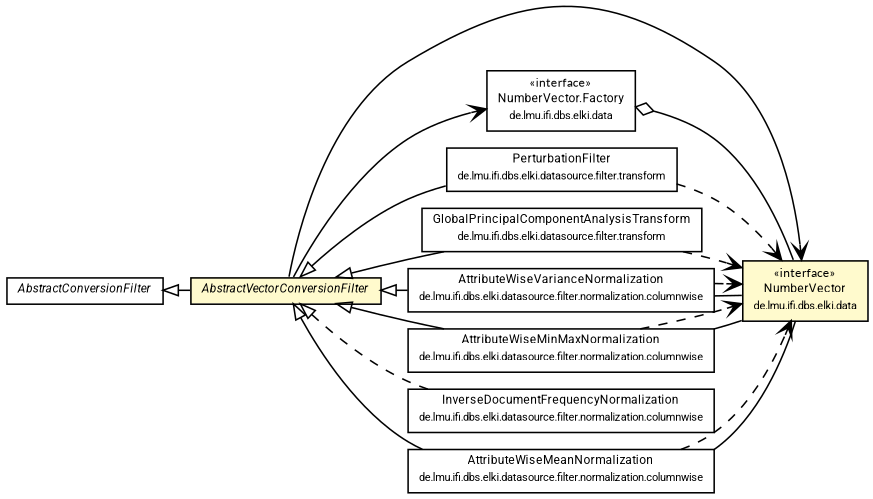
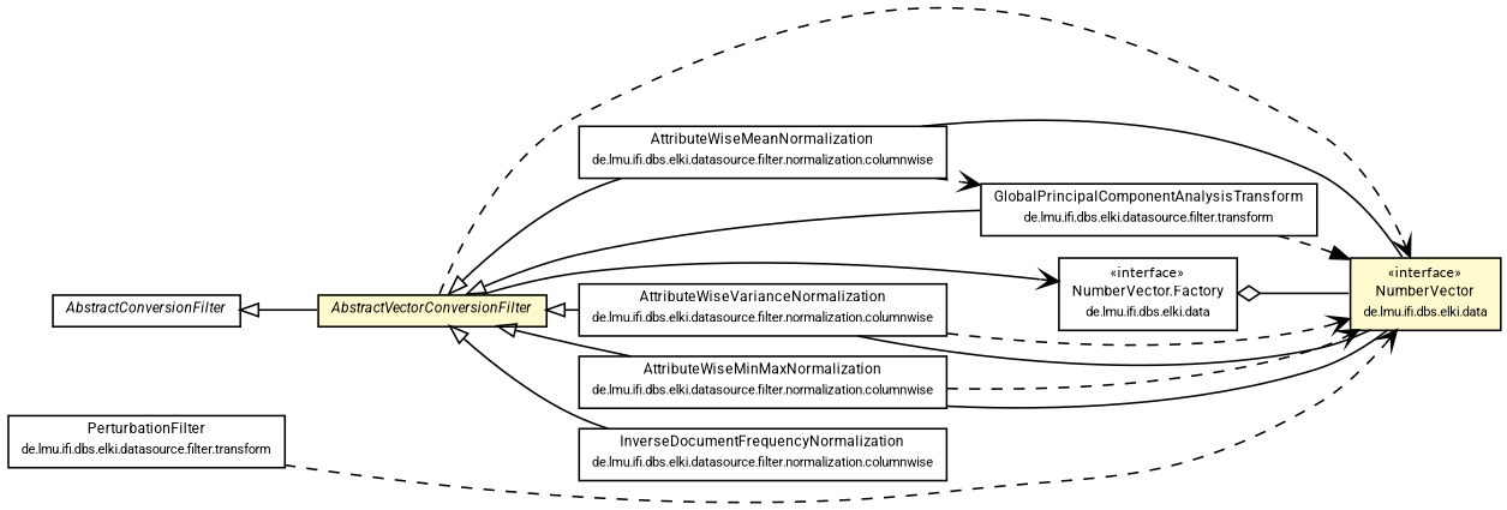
  digraph {
    nodesep=0.15
    rankdir=LR
    ranksep=0.25
    fontname=Lato
    node [fontcolor=black fontname=Lato fontsize=8 margin=0 shape=plaintext]
    edge [color=black fontname=Lato fontsize=7 labelfontname=Roboto labelfontsize=7 weight=10]
    n1 [height=0 label=<<table title="de.lmu.ifi.dbs.elki.data.NumberVector" border="0" cellborder="1" cellspacing="0" cellpadding="2" bgcolor="LemonChiffon" href="../../data/NumberVector.html" target="_parent"> 		<tr><td><table border="0" cellspacing="0" cellpadding="1"> 		<tr><td align="center" balign="center"> &#171;interface&#187; </td></tr> 		<tr><td align="center" balign="center"> <font face="Roboto">NumberVector</font> </td></tr> 		<tr><td align="center" balign="center"> <font face="Roboto" point-size="7.0">de.lmu.ifi.dbs.elki.data</font> </td></tr> 		</table></td></tr> 		</table>> width=0]
    n2 [height=0 label=<<table title="de.lmu.ifi.dbs.elki.data.NumberVector.Factory" border="0" cellborder="1" cellspacing="0" cellpadding="2" href="../../data/NumberVector.Factory.html" target="_parent"> 		<tr><td><table border="0" cellspacing="0" cellpadding="1"> 		<tr><td align="center" balign="center"> &#171;interface&#187; </td></tr> 		<tr><td align="center" balign="center"> <font face="Roboto">NumberVector.Factory</font> </td></tr> 		<tr><td align="center" balign="center"> <font face="Roboto" point-size="7.0">de.lmu.ifi.dbs.elki.data</font> </td></tr> 		</table></td></tr> 		</table>> width=0]
    n3 [height=0 label=<<table title="de.lmu.ifi.dbs.elki.datasource.filter.transform.PerturbationFilter" border="0" cellborder="1" cellspacing="0" cellpadding="2" href="transform/PerturbationFilter.html" target="_parent"> 		<tr><td><table border="0" cellspacing="0" cellpadding="1"> 		<tr><td align="center" balign="center"> <font face="Roboto">PerturbationFilter</font> </td></tr> 		<tr><td align="center" balign="center"> <font face="Roboto" point-size="7.0">de.lmu.ifi.dbs.elki.datasource.filter.transform</font> </td></tr> 		</table></td></tr> 		</table>> width=0]
    n4 [height=0 label=<<table title="de.lmu.ifi.dbs.elki.datasource.filter.transform.GlobalPrincipalComponentAnalysisTransform" border="0" cellborder="1" cellspacing="0" cellpadding="2" href="transform/GlobalPrincipalComponentAnalysisTransform.html" target="_parent"> 		<tr><td><table border="0" cellspacing="0" cellpadding="1"> 		<tr><td align="center" balign="center"> <font face="Roboto">GlobalPrincipalComponentAnalysisTransform</font> </td></tr> 		<tr><td align="center" balign="center"> <font face="Roboto" point-size="7.0">de.lmu.ifi.dbs.elki.datasource.filter.transform</font> </td></tr> 		</table></td></tr> 		</table>> width=0]
    n5 [height=0 label=<<table title="de.lmu.ifi.dbs.elki.datasource.filter.AbstractVectorConversionFilter" border="0" cellborder="1" cellspacing="0" cellpadding="2" bgcolor="lemonChiffon" href="AbstractVectorConversionFilter.html" target="_parent"> 		<tr><td><table border="0" cellspacing="0" cellpadding="1"> 		<tr><td align="center" balign="center"> <font face="Roboto"><i>AbstractVectorConversionFilter</i></font> </td></tr> 		</table></td></tr> 		</table>> width=0]
    n6 [height=0 label=<<table title="de.lmu.ifi.dbs.elki.datasource.filter.normalization.columnwise.AttributeWiseVarianceNormalization" border="0" cellborder="1" cellspacing="0" cellpadding="2" href="normalization/columnwise/AttributeWiseVarianceNormalization.html" target="_parent"> 		<tr><td><table border="0" cellspacing="0" cellpadding="1"> 		<tr><td align="center" balign="center"> <font face="Roboto">AttributeWiseVarianceNormalization</font> </td></tr> 		<tr><td align="center" balign="center"> <font face="Roboto" point-size="7.0">de.lmu.ifi.dbs.elki.datasource.filter.normalization.columnwise</font> </td></tr> 		</table></td></tr> 		</table>> width=0]
    n7 [height=0 label=<<table title="de.lmu.ifi.dbs.elki.datasource.filter.normalization.columnwise.AttributeWiseMinMaxNormalization" border="0" cellborder="1" cellspacing="0" cellpadding="2" href="normalization/columnwise/AttributeWiseMinMaxNormalization.html" target="_parent"> 		<tr><td><table border="0" cellspacing="0" cellpadding="1"> 		<tr><td align="center" balign="center"> <font face="Roboto">AttributeWiseMinMaxNormalization</font> </td></tr> 		<tr><td align="center" balign="center"> <font face="Roboto" point-size="7.0">de.lmu.ifi.dbs.elki.datasource.filter.normalization.columnwise</font> </td></tr> 		</table></td></tr> 		</table>> width=0]
    n8 [height=0 label=<<table title="de.lmu.ifi.dbs.elki.datasource.filter.normalization.columnwise.InverseDocumentFrequencyNormalization" border="0" cellborder="1" cellspacing="0" cellpadding="2" href="normalization/columnwise/InverseDocumentFrequencyNormalization.html" target="_parent"> 		<tr><td><table border="0" cellspacing="0" cellpadding="1"> 		<tr><td align="center" balign="center"> <font face="Roboto">InverseDocumentFrequencyNormalization</font> </td></tr> 		<tr><td align="center" balign="center"> <font face="Roboto" point-size="7.0">de.lmu.ifi.dbs.elki.datasource.filter.normalization.columnwise</font> </td></tr> 		</table></td></tr> 		</table>> width=0]
    n9 [height=0 label=<<table title="de.lmu.ifi.dbs.elki.datasource.filter.normalization.columnwise.AttributeWiseMeanNormalization" border="0" cellborder="1" cellspacing="0" cellpadding="2" href="normalization/columnwise/AttributeWiseMeanNormalization.html" target="_parent"> 		<tr><td><table border="0" cellspacing="0" cellpadding="1"> 		<tr><td align="center" balign="center"> <font face="Roboto">AttributeWiseMeanNormalization</font> </td></tr> 		<tr><td align="center" balign="center"> <font face="Roboto" point-size="7.0">de.lmu.ifi.dbs.elki.datasource.filter.normalization.columnwise</font> </td></tr> 		</table></td></tr> 		</table>> width=0]
    n10 [height=0 label=<<table title="de.lmu.ifi.dbs.elki.datasource.filter.AbstractConversionFilter" border="0" cellborder="1" cellspacing="0" cellpadding="2" href="AbstractConversionFilter.html" target="_parent"> 		<tr><td><table border="0" cellspacing="0" cellpadding="1"> 		<tr><td align="center" balign="center"> <font face="Roboto"><i>AbstractConversionFilter</i></font> </td></tr> 		</table></td></tr> 		</table>> width=0]
    n2 -> n1 [arrowhead=none arrowtail=ediamond dir=back weight=4]
    n3 -> n1 [arrowhead=open style=dashed weight=0]
-   n4 -> n1 [arrowhead=open style=dashed weight=0]
-   n5 -> n1 [arrowhead=open style=solid weight=0]
+   n4 -> n1 [arrowhead=normal style=dashed weight=0]
+   n5 -> n1 [arrowhead=open style=dashed weight=0]
    n5 -> n2 [arrowhead=open weight=1]
-   n5 -> n3 [arrowtail=empty dir=back]
    n5 -> n4 [arrowtail=empty dir=back]
    n5 -> n6 [arrowtail=empty dir=back]
    n5 -> n7 [arrowtail=empty dir=back]
-   n5 -> n8 [arrowtail=empty dir=back style=dashed]
+   n5 -> n8 [arrowtail=empty dir=back]
    n5 -> n9 [arrowtail=empty dir=back]
    n6 -> n1 [arrowhead=none weight=2]
    n6 -> n1 [arrowhead=open style=dashed weight=0]
    n7 -> n1 [arrowhead=none weight=2]
    n7 -> n1 [arrowhead=open style=dashed weight=0]
    n9 -> n1 [arrowhead=none weight=2]
-   n9 -> n1 [arrowhead=open style=dashed weight=0]
+   n9 -> n4 [arrowhead=open style=dashed weight=0]
    n10 -> n5 [arrowtail=empty dir=back]
  }
